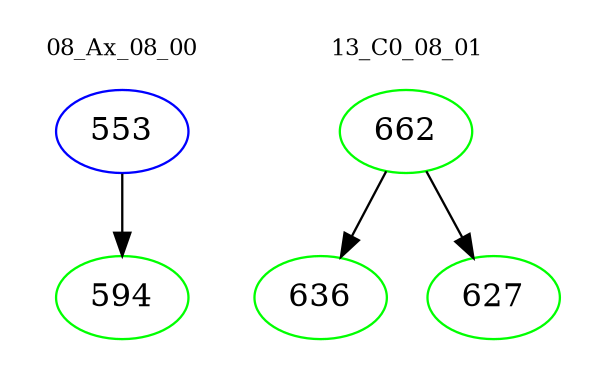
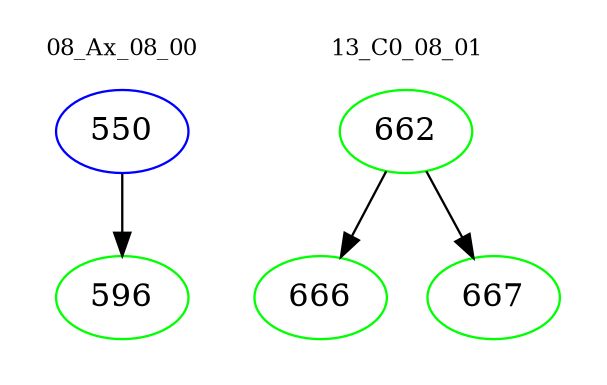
  digraph {
    node [color=green]
    edge [color=black]
-   n1 [color=blue label=553]
-   n2 [label=594]
+   n1 [color=blue label=550]
+   n2 [label=596]
    n3 [label=662]
-   n4 [label=636]
-   n5 [label=627]
+   n4 [label=666]
+   n5 [label=667]
    subgraph cluster_1 {
      color=white
      fontsize=10
      label="08_Ax_08_00"
      n1
      n2
    }
    subgraph cluster_2 {
      color=white
      fontsize=10
      label="13_C0_08_01"
      n3
      n4
      n5
    }
    n1 -> n2
    n3 -> n4
    n3 -> n5
  }
